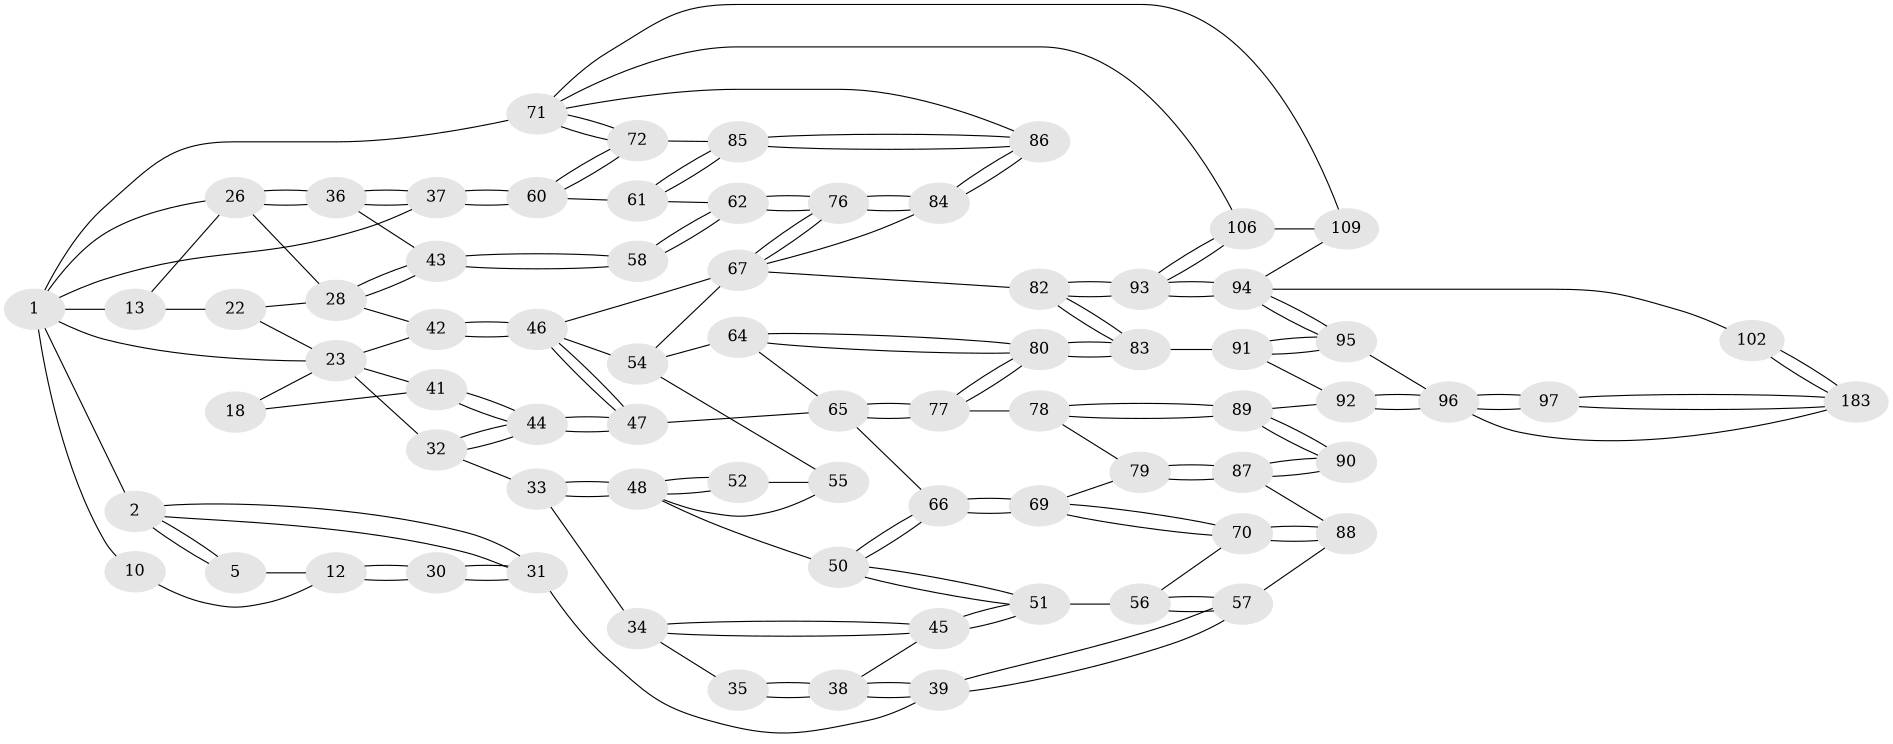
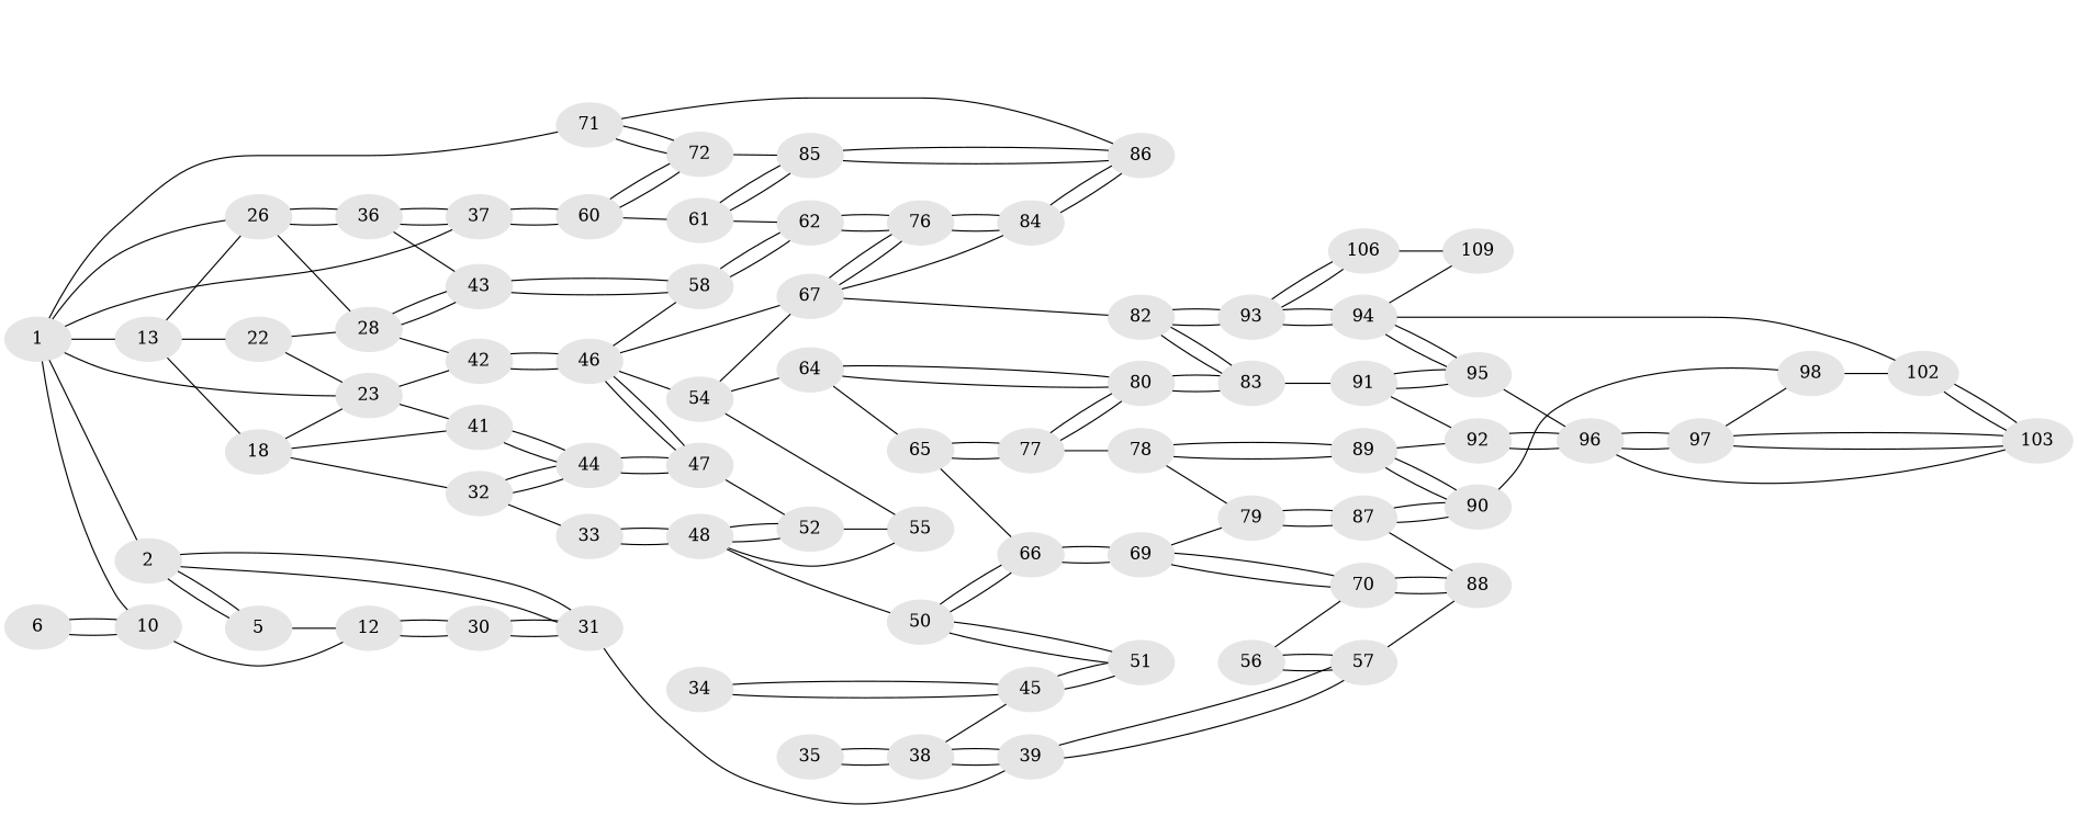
  graph {
    rankdir=LR
    node [color=gray90 style=filled]
    1 [super="+7+2"]
    n2 [label=2]
    10 [super="+11"]
    13 [super="+17+14"]
    26 [super="+27"]
    37
    71 [super="+105"]
    23 [super="+40"]
    5
    31
    12
    18 [super="+19"]
    22
    32
    41
    28 [super="+29"]
    36
    60
    72
    86
    106
    109 [super="+111+110"]
    39
+   6
    30
    42
    33
    44
    43
    46 [super="+53"]
    58
    35
    38
    57 [super="+73"]
    34
    48 [super="+49"]
    47
    45
    52
    50
    55
    51
    61
    88
    54 [super="+63"]
    67 [super="+68"]
    62
    56
    64
    76
    82
    84
    66
    69
    70
    65
    80
    85
    77
    83
    78
    79
    93
    87
    89
    90
    92
    91
    94 [super="+101"]
    95
+   98 [super="+99+107"]
    96 [super="+100"]
    102
    97
-   103 [label=183]
+   103
    1 -- n2
    1 -- 10 [weight=2]
    1 -- 13 [weight=3]
    1 -- 26
    1 -- 37
    1 -- 71
    1 -- 23
    n2 -- 5
    n2 -- 5
    n2 -- 31
    n2 -- 31
    10 -- 12
    13 -- 26
+   13 -- 18
    13 -- 22
    26 -- 28
    26 -- 36
    26 -- 36
    37 -- 60
    37 -- 60
    71 -- 72
    71 -- 72
    71 -- 86
-   71 -- 106
-   71 -- 109
    23 -- 41
    23 -- 42
    5 -- 12
    31 -- 39
    12 -- 30
    12 -- 30
    18 -- 23
-   23 -- 32
+   18 -- 32
    18 -- 41
    22 -- 23
    22 -- 28
    32 -- 33
    32 -- 44
    32 -- 44
    41 -- 44
    41 -- 44
    28 -- 42
    28 -- 43
    28 -- 43
    36 -- 37
    36 -- 37
    36 -- 43
    60 -- 72
    60 -- 72
    60 -- 61
    72 -- 85
    106 -- 109
    39 -- 57
    39 -- 57
+   6 -- 10
+   6 -- 10
    30 -- 31
    30 -- 31
    42 -- 46
    42 -- 46
-   33 -- 34
    33 -- 48
    33 -- 48
    44 -- 47
    44 -- 47
    43 -- 58
    43 -- 58
+   46 -- 58
    46 -- 47
    46 -- 47
    46 -- 54
    46 -- 67
    58 -- 62
    58 -- 62
    35 -- 38
    35 -- 38
    38 -- 39
    38 -- 39
    38 -- 45
    57 -- 88
-   34 -- 35
    34 -- 45
    34 -- 45
    48 -- 52
    48 -- 52
    48 -- 50
    48 -- 55
-   47 -- 65
+   47 -- 52
    45 -- 51
    45 -- 51
    52 -- 55
    50 -- 51
    50 -- 51
    50 -- 66
    50 -- 66
-   51 -- 56
    61 -- 62
    61 -- 85
    61 -- 85
    54 -- 55
    54 -- 67
    54 -- 64
    67 -- 76
    67 -- 76
    67 -- 82
    67 -- 84
    62 -- 76
    62 -- 76
    56 -- 57
    56 -- 57
    56 -- 70
    64 -- 65
    64 -- 80
    64 -- 80
    76 -- 84
    76 -- 84
    82 -- 83
    82 -- 83
    82 -- 93
    82 -- 93
    84 -- 86
    84 -- 86
    66 -- 69
    66 -- 69
    69 -- 70
    69 -- 70
    69 -- 79
    70 -- 88
    70 -- 88
    65 -- 66
    65 -- 77
    65 -- 77
    80 -- 83
    80 -- 83
    85 -- 86
    85 -- 86
    77 -- 80
    77 -- 80
    77 -- 78
    83 -- 91
    78 -- 79
    78 -- 89
    78 -- 89
    79 -- 87
    79 -- 87
    93 -- 106
    93 -- 106
    93 -- 94
    93 -- 94
    87 -- 88
    87 -- 90
    87 -- 90
    89 -- 90
    89 -- 90
    89 -- 92
+   90 -- 98
    92 -- 96
    92 -- 96
    91 -- 92
    91 -- 95
    91 -- 95
    94 -- 109
    94 -- 95
    94 -- 95
    94 -- 102
    95 -- 96
+   98 -- 102
    96 -- 97
    96 -- 97
    96 -- 103
    102 -- 103
    102 -- 103
+   97 -- 98
    97 -- 103
    97 -- 103
  }
